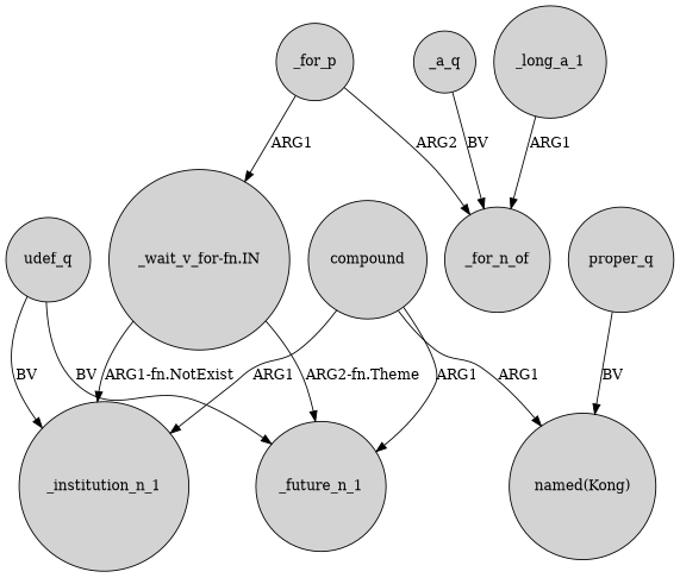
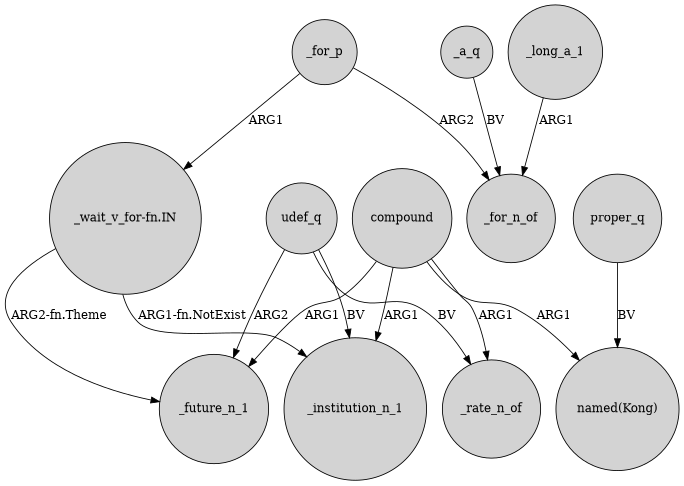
  digraph {
    node [shape=circle style=filled]
    compound
    _future_n_1
+   _rate_n_of
    _institution_n_1
    "named(Kong)"
    _for_p
    "_wait_v_for-fn.IN"
    n8 [label=_for_n_of]
    udef_q
    _a_q
    proper_q
    _long_a_1
    compound -> _future_n_1 [label=ARG1]
+   compound -> _rate_n_of [label=ARG1]
    compound -> _institution_n_1 [label=ARG1]
    compound -> "named(Kong)" [label=ARG1]
    _for_p -> "_wait_v_for-fn.IN" [label=ARG1]
    _for_p -> n8 [label=ARG2]
    "_wait_v_for-fn.IN" -> _future_n_1 [label="ARG2-fn.Theme"]
    "_wait_v_for-fn.IN" -> _institution_n_1 [label="ARG1-fn.NotExist"]
-   udef_q -> _future_n_1 [label=BV]
+   udef_q -> _future_n_1 [label=ARG2]
+   udef_q -> _rate_n_of [label=BV]
    udef_q -> _institution_n_1 [label=BV]
    _a_q -> n8 [label=BV]
    proper_q -> "named(Kong)" [label=BV]
    _long_a_1 -> n8 [label=ARG1]
  }
